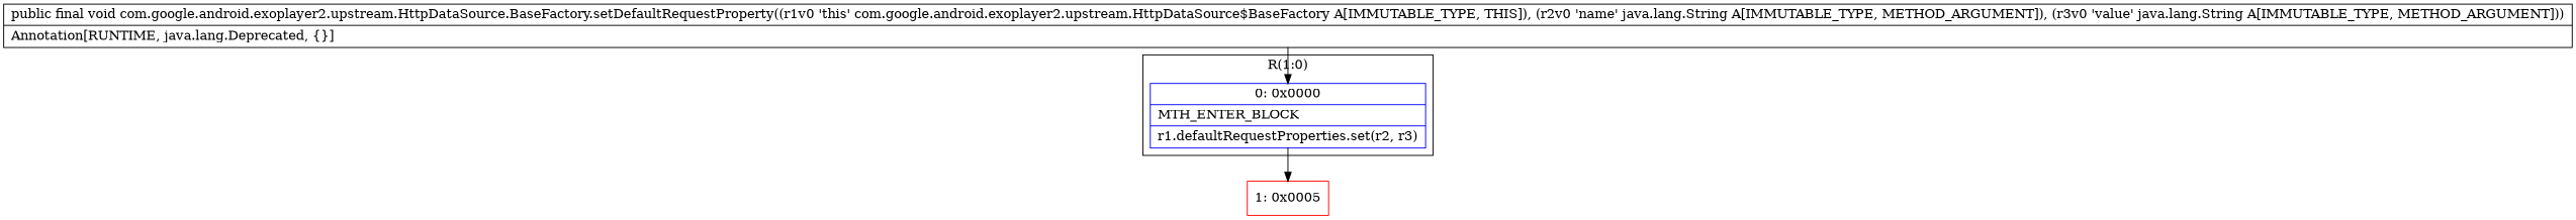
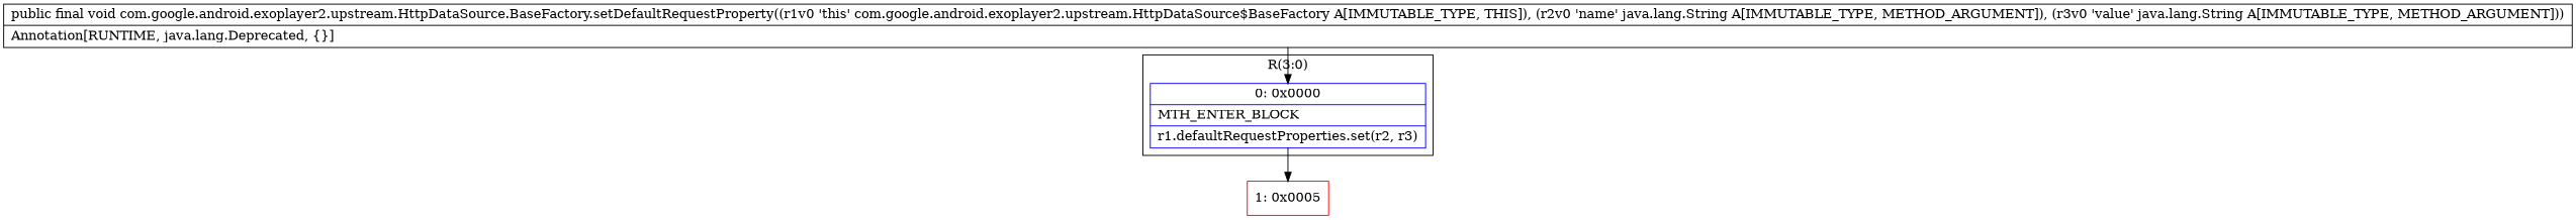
  digraph {
    node [shape=record]
    n1 [color=blue label="{0\:\ 0x0000|MTH_ENTER_BLOCK\l|r1.defaultRequestProperties.set(r2, r3)\l}"]
    n2 [color=red label="{1\:\ 0x0005}"]
    n3 [label="{public final void com.google.android.exoplayer2.upstream.HttpDataSource.BaseFactory.setDefaultRequestProperty((r1v0 'this' com.google.android.exoplayer2.upstream.HttpDataSource$BaseFactory A[IMMUTABLE_TYPE, THIS]), (r2v0 'name' java.lang.String A[IMMUTABLE_TYPE, METHOD_ARGUMENT]), (r3v0 'value' java.lang.String A[IMMUTABLE_TYPE, METHOD_ARGUMENT]))  | Annotation[RUNTIME, java.lang.Deprecated, \{\}]\l}"]
    subgraph cluster_1 {
-     label="R(1:0)"
+     label="R(3:0)"
      n1
    }
    n1 -> n2
    n3 -> n1
  }
